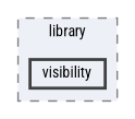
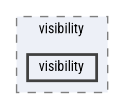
  digraph {
    compound=true
    rankdir=LR
    fontname="Roboto Condensed"
    n1 [color=grey25 fillcolor="#edf0f7" fontname="Roboto Condensed" fontsize=10 height=0.2 label=visibility shape=box style="filled,bold" width=0.4]
    subgraph cluster_1 {
      bgcolor="#edf0f7"
      fontsize=10
-     label=library
+     label=visibility
      pencolor=grey50
      style="filled,dashed"
      n1
    }
  }
